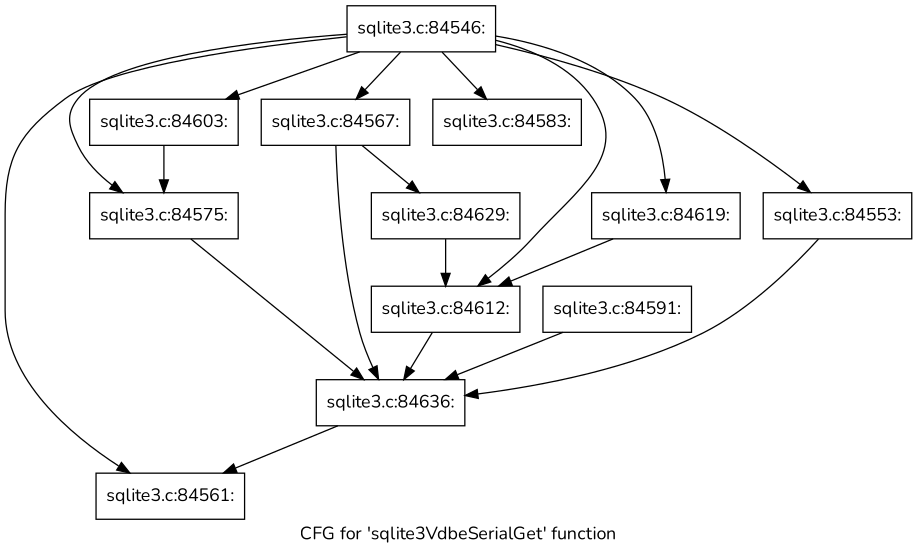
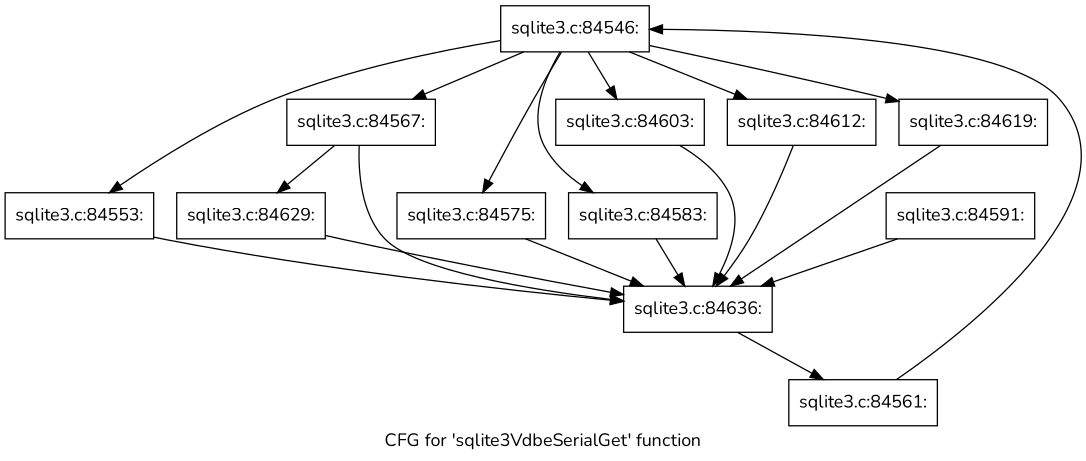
  digraph {
    fontname=Nunito
    label="CFG for 'sqlite3VdbeSerialGet' function"
    node [fontname=Nunito shape=record]
    edge [fontname=Nunito]
    n1 [label="{sqlite3.c:84546:}"]
    n2 [label="{sqlite3.c:84553:}"]
    n3 [label="{sqlite3.c:84561:}"]
    n4 [label="{sqlite3.c:84567:}"]
    n5 [label="{sqlite3.c:84575:}"]
    n6 [label="{sqlite3.c:84583:}"]
    n7 [label="{sqlite3.c:84603:}"]
    n8 [label="{sqlite3.c:84612:}"]
    n9 [label="{sqlite3.c:84619:}"]
    n10 [label="{sqlite3.c:84629:}"]
    n11 [label="{sqlite3.c:84636:}"]
    n12 [label="{sqlite3.c:84591:}"]
    n1 -> n2
-   n1 -> n3
+   n3 -> n1
    n1 -> n4
    n1 -> n5
    n1 -> n6
    n1 -> n7
    n1 -> n8
    n1 -> n9
    n2 -> n11
    n4 -> n10
    n4 -> n11
    n5 -> n11
-   n7 -> n5
+   n6 -> n11
+   n7 -> n11
    n8 -> n11
-   n9 -> n8
-   n10 -> n8
+   n9 -> n11
+   n10 -> n11
    n11 -> n3
    n12 -> n11
  }
